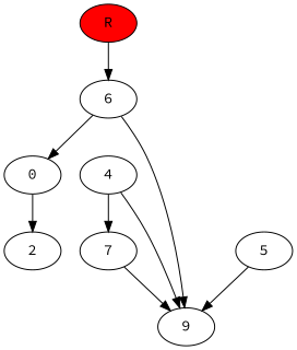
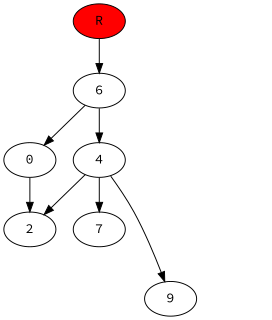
  digraph {
    fontname="Source Code Pro"
    node [fontname="Source Code Pro"]
    edge [fontname="Source Code Pro"]
    n1 [label=0]
    6
    4
    2
    7
    9
-   5
    R [fillcolor="#ff0000" style=filled]
    n1 -> 2
    6 -> n1
-   6 -> 9
+   6 -> 4
+   4 -> 2
    4 -> 7
    4 -> 9
-   7 -> 9
-   5 -> 9
    R -> 6
  }
